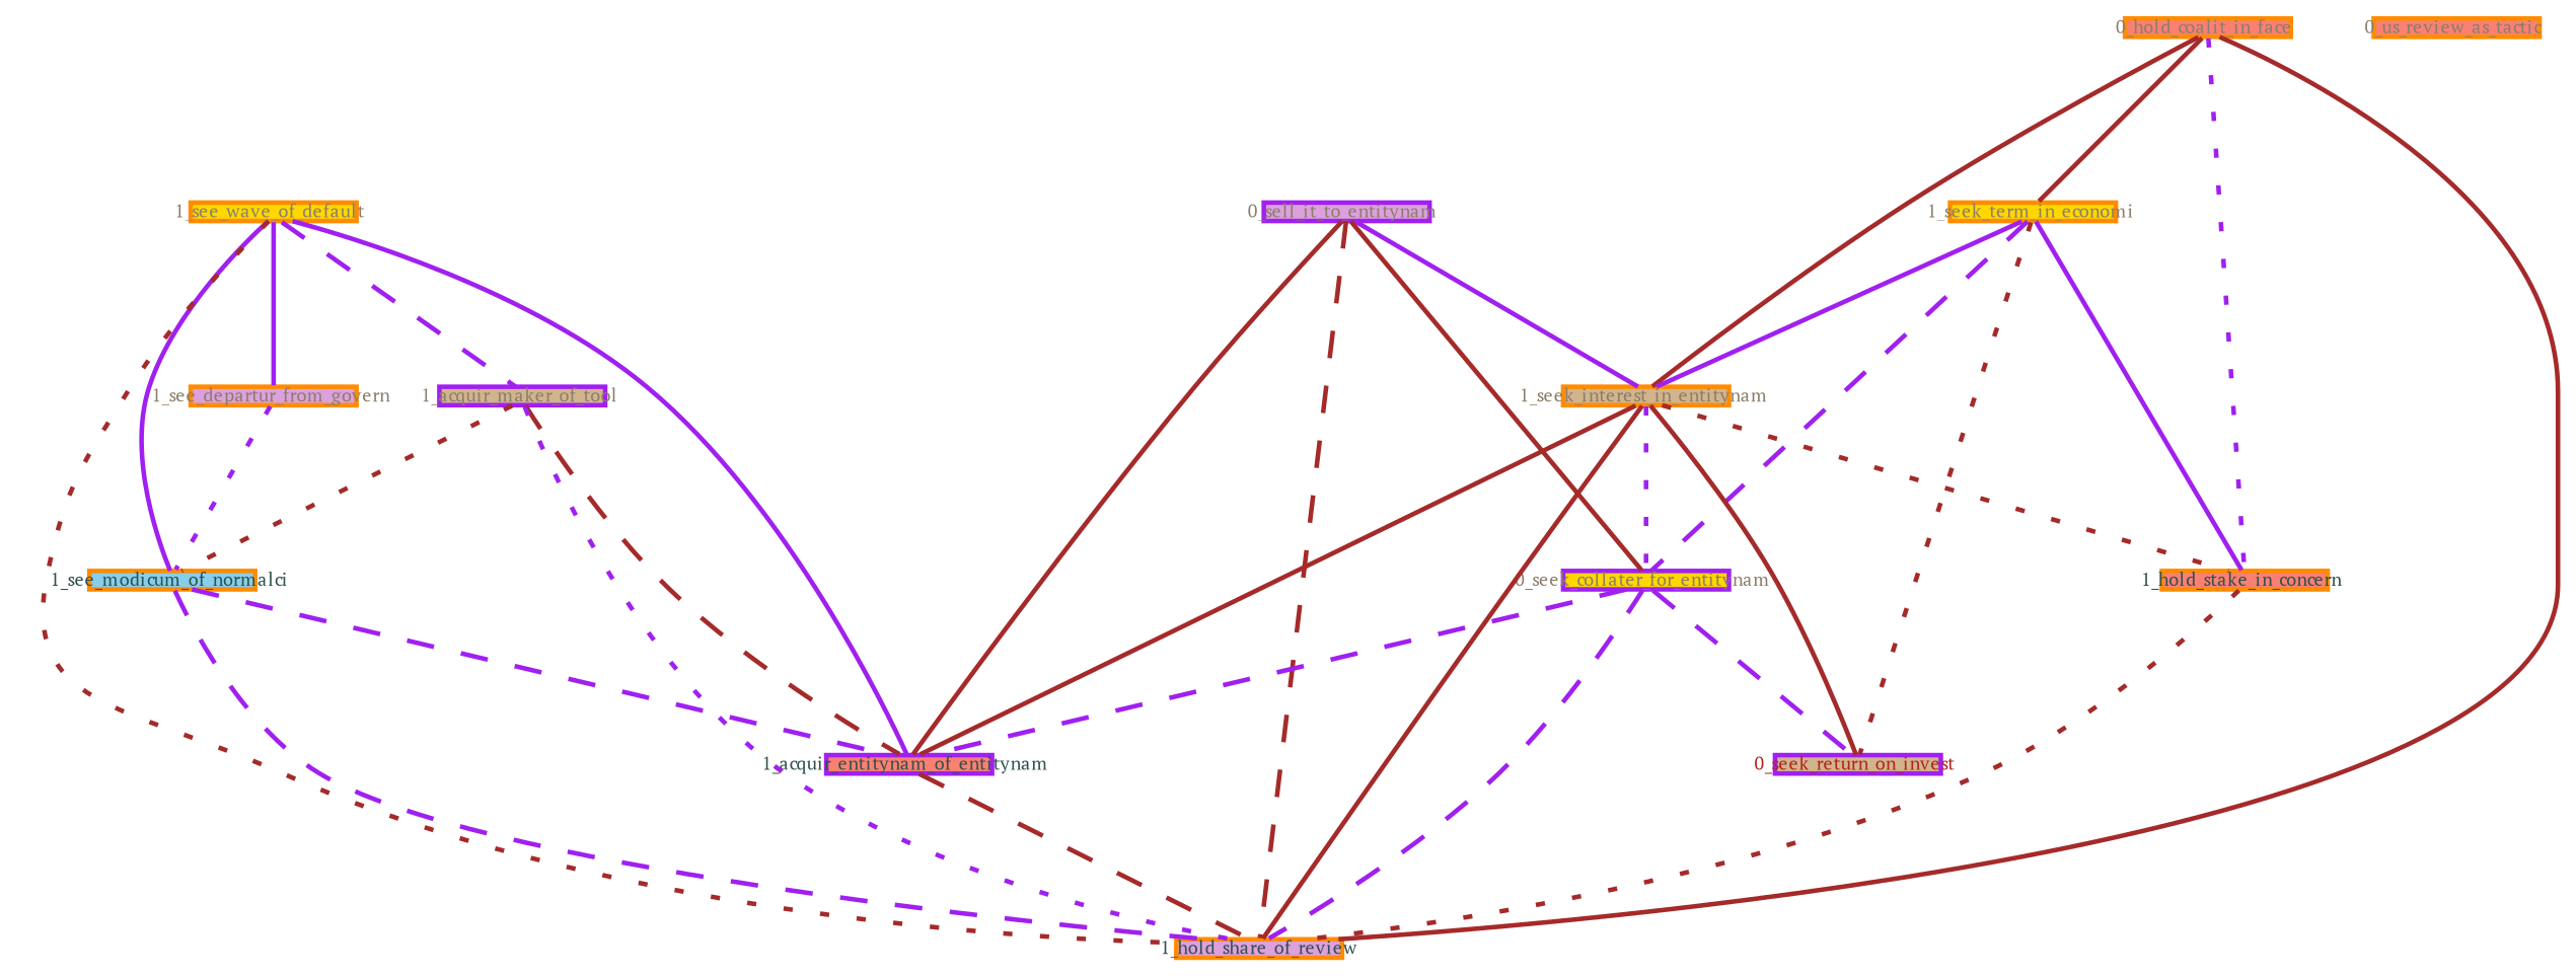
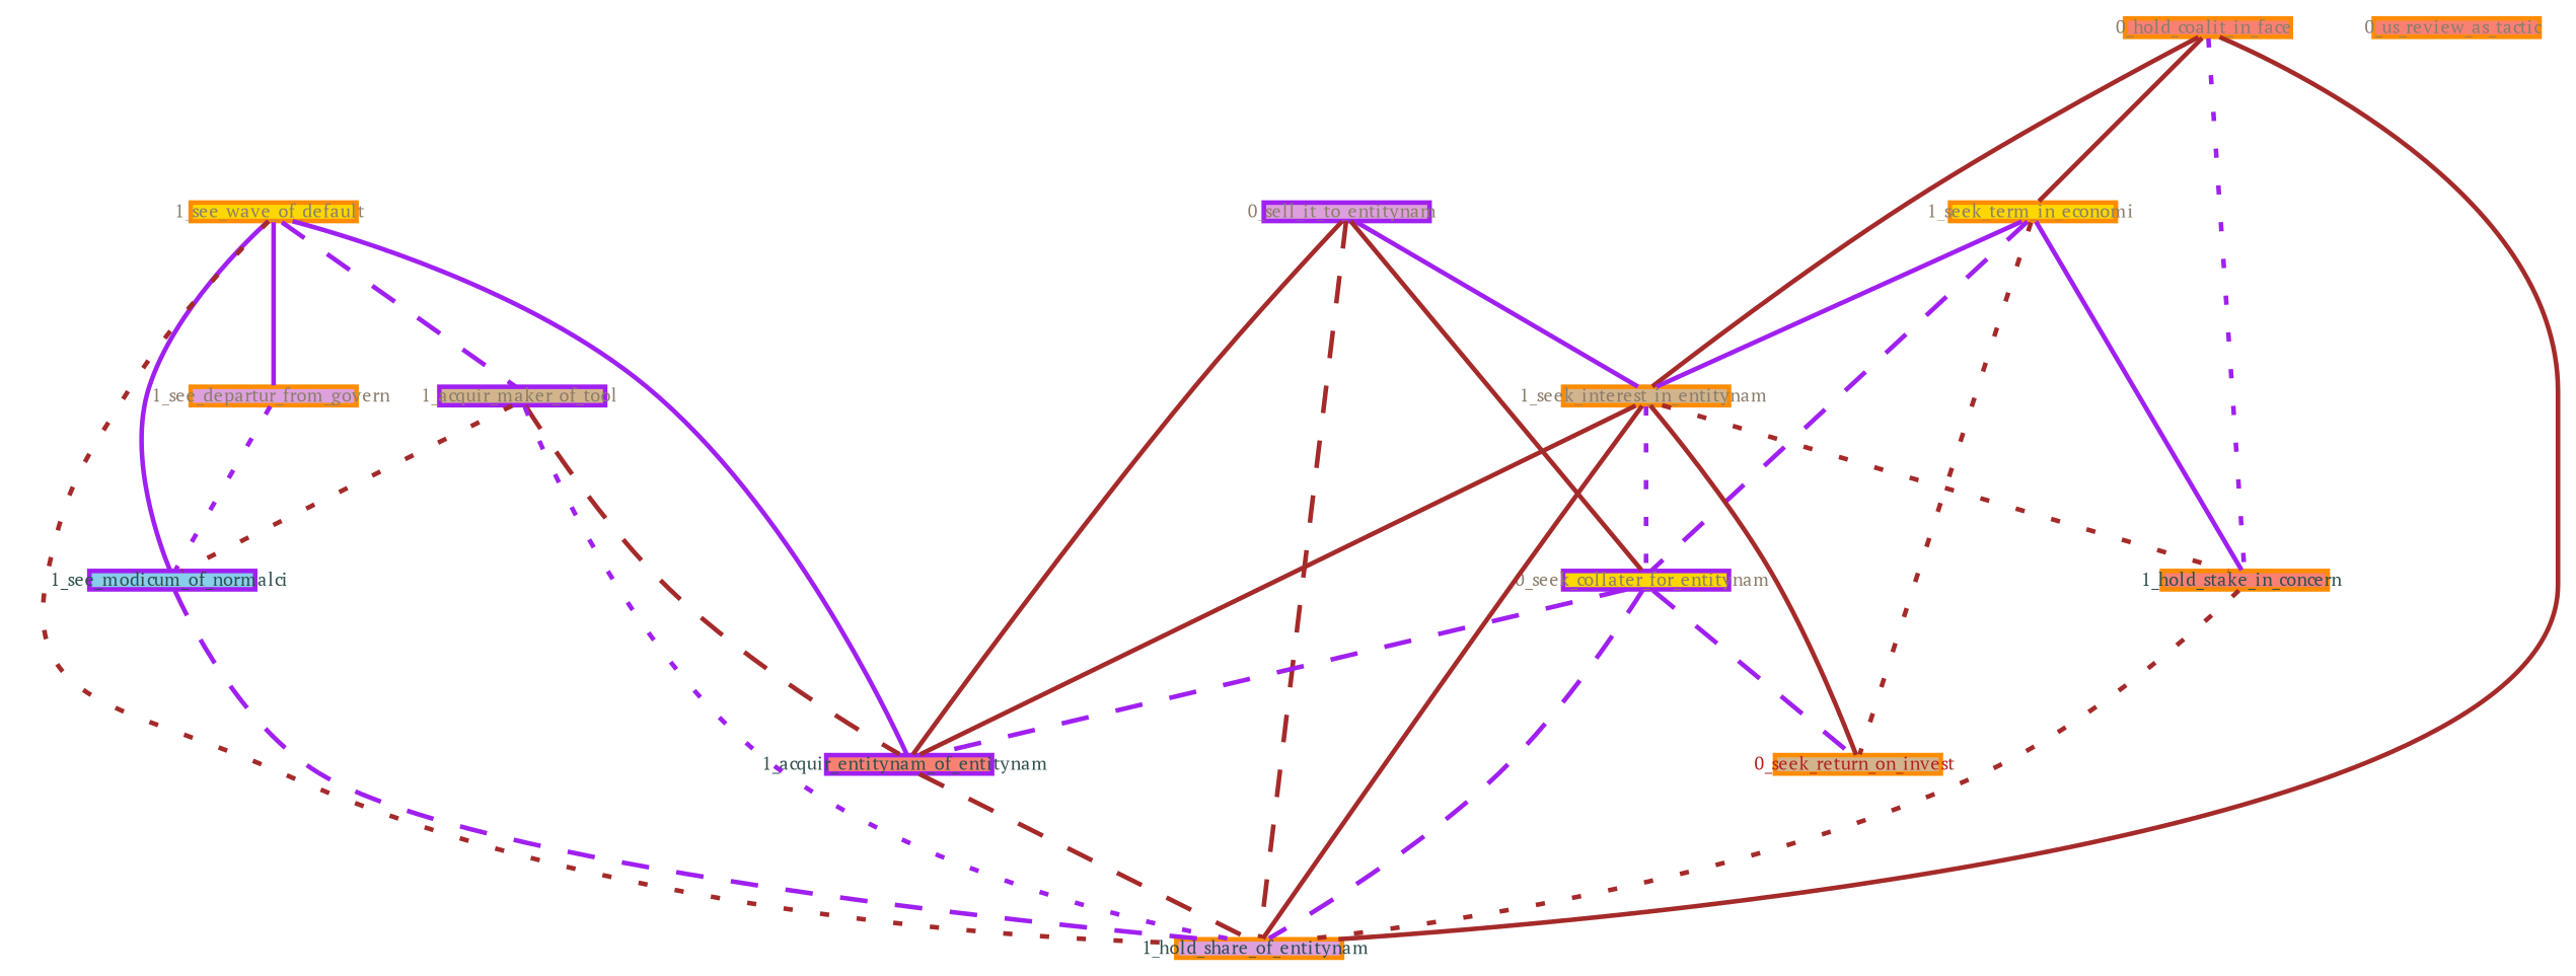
  graph {
    fontname="PT Serif"
    node [color=darkorange fillcolor=salmon fixedsize=true fontcolor="#8b7d6b" fontname="PT Serif" fontsize=4 shape=polygon style=filled]
    edge [color=purple fontname="PT Serif" style=solid w=1]
    "1_see_wave_of_default " [fillcolor=gold height=.06 width=.5]
    "0_sell_it_to_entitynam " [color=purple fillcolor=plum height=.06 width=.5]
    "0_hold_coalit_in_face " [height=.06 width=.5]
    "1_see_departur_from_govern " [fillcolor=plum height=.06 width=.5]
    "0_us_review_as_tactic " [height=.06 width=.5]
    "1_seek_term_in_economi " [fillcolor=gold height=.06 width=.5]
    "1_acquir_maker_of_tool " [color=purple fillcolor=tan height=.06 width=.5]
    "1_seek_interest_in_entitynam " [fillcolor=tan height=.06 width=.5]
    "0_seek_collater_for_entitynam " [color=purple fillcolor=gold height=.06 width=.5]
-   "0_seek_return_on_invest " [color=purple fillcolor=tan fontcolor="#b22222" height=.06 width=.5]
-   "1_see_modicum_of_normalci " [fillcolor=skyblue fontcolor="#2f4f4f" height=.06 width=.5]
+   "0_seek_return_on_invest " [fillcolor=tan fontcolor="#b22222" height=.06 width=.5]
+   "1_see_modicum_of_normalci " [color=purple fillcolor=skyblue fontcolor="#2f4f4f" height=.06 width=.5]
    "1_acquir_entitynam_of_entitynam " [color=purple fontcolor="#2f4f4f" height=.06 width=.5]
-   "1_hold_share_of_entitynam " [fillcolor=plum fontcolor="#2f4f4f" height=.06 width=.5 label="1_hold_share_of_review"]
+   "1_hold_share_of_entitynam " [fillcolor=plum fontcolor="#2f4f4f" height=.06 width=.5]
    "1_hold_stake_in_concern " [fontcolor="#2f4f4f" height=.06 width=.5]
    subgraph sub_1 {
      "1_see_wave_of_default "
      "0_sell_it_to_entitynam "
      "0_hold_coalit_in_face "
      "1_see_departur_from_govern "
      "0_us_review_as_tactic "
      "1_seek_term_in_economi "
      "1_acquir_maker_of_tool "
      "1_seek_interest_in_entitynam "
      "0_seek_collater_for_entitynam "
    }
    subgraph sub_2 {
      "0_seek_return_on_invest "
    }
    "1_see_wave_of_default " -- "1_see_departur_from_govern "
    "1_see_wave_of_default " -- "1_acquir_maker_of_tool " [style=dashed]
    "1_see_wave_of_default " -- "1_see_modicum_of_normalci " [w=2]
    "1_see_wave_of_default " -- "1_acquir_entitynam_of_entitynam "
    "1_see_wave_of_default " -- "1_hold_share_of_entitynam " [color=brown style=dotted]
    "0_sell_it_to_entitynam " -- "1_seek_interest_in_entitynam "
    "0_sell_it_to_entitynam " -- "0_seek_collater_for_entitynam " [color=brown]
    "0_sell_it_to_entitynam " -- "1_acquir_entitynam_of_entitynam " [color=brown]
    "0_sell_it_to_entitynam " -- "1_hold_share_of_entitynam " [color=brown style=dashed]
    "0_hold_coalit_in_face " -- "1_seek_term_in_economi " [color=brown]
    "0_hold_coalit_in_face " -- "1_seek_interest_in_entitynam " [color=brown]
    "0_hold_coalit_in_face " -- "1_hold_share_of_entitynam " [color=brown]
    "0_hold_coalit_in_face " -- "1_hold_stake_in_concern " [style=dotted w=2]
    "1_see_departur_from_govern " -- "1_see_modicum_of_normalci " [style=dotted]
    "1_seek_term_in_economi " -- "1_seek_interest_in_entitynam " [w=2]
    "1_seek_term_in_economi " -- "0_seek_collater_for_entitynam " [style=dashed]
    "1_seek_term_in_economi " -- "0_seek_return_on_invest " [color=brown style=dotted]
    "1_seek_term_in_economi " -- "1_hold_stake_in_concern "
    "1_acquir_maker_of_tool " -- "1_see_modicum_of_normalci " [color=brown style=dotted]
    "1_acquir_maker_of_tool " -- "1_acquir_entitynam_of_entitynam " [color=brown style=dashed w=2]
    "1_acquir_maker_of_tool " -- "1_hold_share_of_entitynam " [style=dotted]
    "1_seek_interest_in_entitynam " -- "0_seek_collater_for_entitynam " [style=dotted w=2]
    "1_seek_interest_in_entitynam " -- "0_seek_return_on_invest " [color=brown]
    "1_seek_interest_in_entitynam " -- "1_acquir_entitynam_of_entitynam " [color=brown]
    "1_seek_interest_in_entitynam " -- "1_hold_share_of_entitynam " [color=brown]
    "1_seek_interest_in_entitynam " -- "1_hold_stake_in_concern " [color=brown style=dotted]
    "0_seek_collater_for_entitynam " -- "0_seek_return_on_invest " [style=dashed]
    "0_seek_collater_for_entitynam " -- "1_acquir_entitynam_of_entitynam " [style=dashed]
    "0_seek_collater_for_entitynam " -- "1_hold_share_of_entitynam " [style=dashed]
-   "1_see_modicum_of_normalci " -- "1_acquir_entitynam_of_entitynam " [style=dashed]
    "1_see_modicum_of_normalci " -- "1_hold_share_of_entitynam " [style=dashed]
    "1_acquir_entitynam_of_entitynam " -- "1_hold_share_of_entitynam " [color=brown style=dashed w=2]
    "1_hold_stake_in_concern " -- "1_hold_share_of_entitynam " [color=brown style=dotted]
  }
